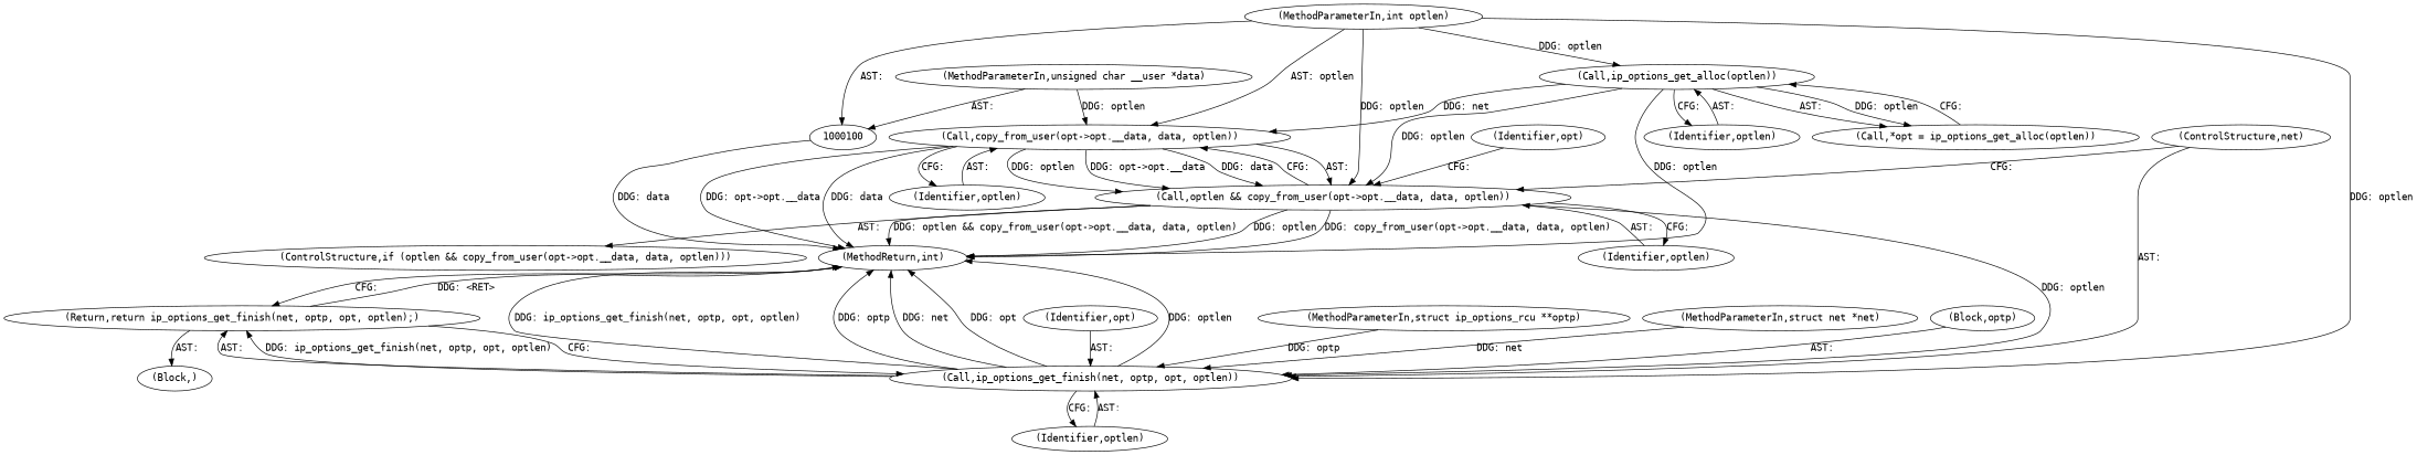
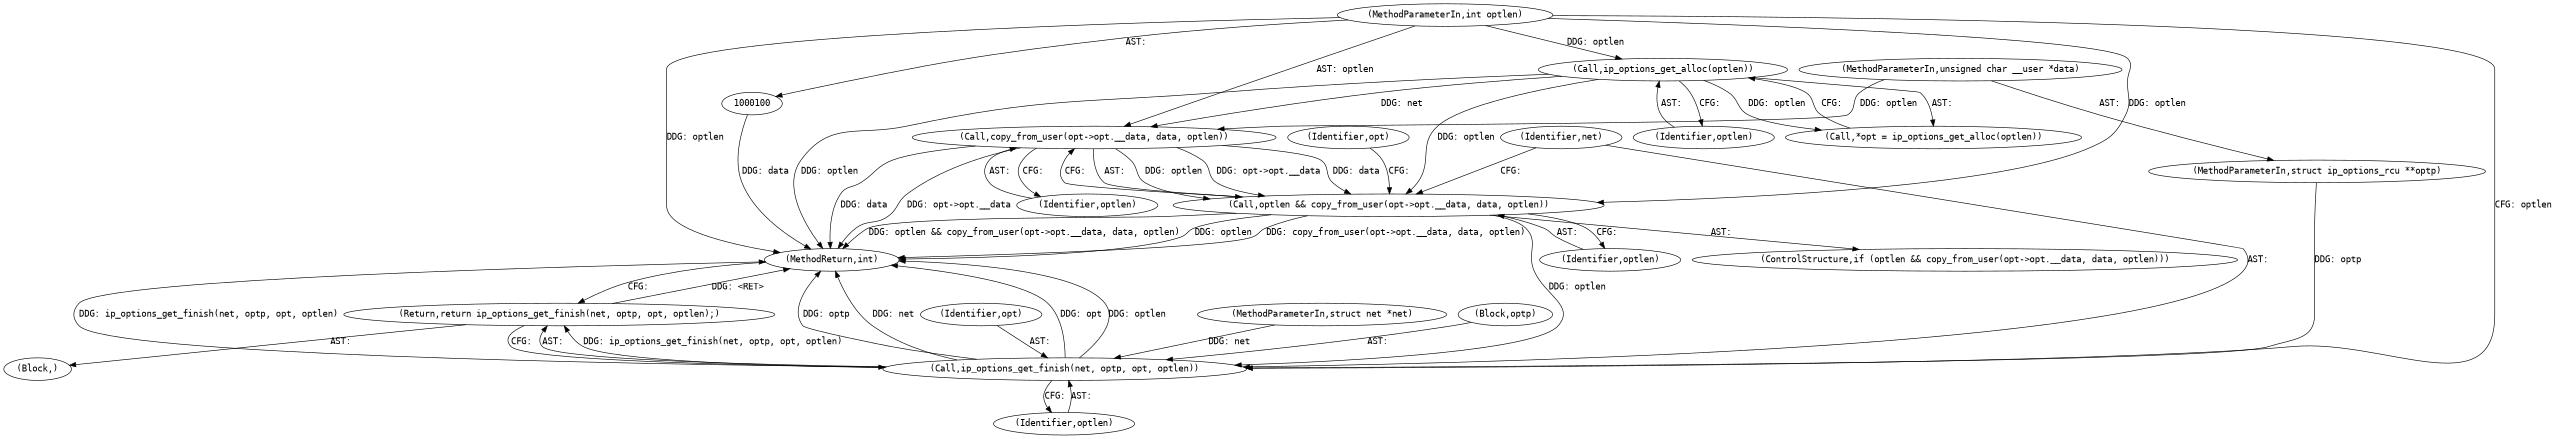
  digraph {
    fontname="DejaVu Sans Mono"
    node [fontname="DejaVu Sans Mono"]
    edge [fontname="DejaVu Sans Mono"]
    n1 [label="(Call,copy_from_user(opt->opt.__data, data, optlen))"]
    n2 [label="(Call,optlen && copy_from_user(opt->opt.__data, data, optlen))"]
    n3 [label="(Identifier,optlen)"]
    n4 [label="(MethodReturn,int)"]
    n5 [label="(Call,ip_options_get_finish(net, optp, opt, optlen))"]
    n6 [label="(Identifier,optlen)"]
    n7 [label="(ControlStructure,if (optlen && copy_from_user(opt->opt.__data, data, optlen)))"]
    n8 [label="(Return,return ip_options_get_finish(net, optp, opt, optlen);)"]
    n9 [label="(MethodParameterIn,unsigned char __user *data)"]
    1000100
    n11 [label="(Call,ip_options_get_alloc(optlen))"]
    n12 [label="(Call,*opt = ip_options_get_alloc(optlen))"]
    n13 [label="(Identifier,optlen)"]
    n14 [label="(MethodParameterIn,int optlen)"]
    n15 [label="(Identifier,optlen)"]
    n16 [label="(Block,)"]
    n17 [label="(Identifier,opt)"]
    n18 [label="(Identifier,opt)"]
-   n19 [label="(ControlStructure,net)"]
+   n19 [label="(Identifier,net)"]
    n20 [label="(MethodParameterIn,struct ip_options_rcu **optp)"]
    n21 [label="(MethodParameterIn,struct net *net)"]
    n22 [label="(Block,optp)"]
    n1 -> n2 [label="AST: "]
    n1 -> n2 [label="DDG: optlen"]
    n1 -> n2 [label="DDG: opt->opt.__data"]
    n1 -> n2 [label="DDG: data"]
    n1 -> n3 [label="CFG: "]
    n1 -> n4 [label="DDG: data"]
    n1 -> n4 [label="DDG: opt->opt.__data"]
    n2 -> n1 [label="CFG: "]
    n2 -> n4 [label="DDG: optlen && copy_from_user(opt->opt.__data, data, optlen)"]
    n2 -> n4 [label="DDG: optlen"]
    n2 -> n4 [label="DDG: copy_from_user(opt->opt.__data, data, optlen)"]
    n2 -> n5 [label="DDG: optlen"]
    n2 -> n6 [label="CFG: "]
    n2 -> n7 [label="AST: "]
    n3 -> n1 [label="AST: "]
    n4 -> n8 [label="CFG: "]
    n5 -> n4 [label="DDG: net"]
    n5 -> n4 [label="DDG: opt"]
    n5 -> n4 [label="DDG: optlen"]
    n5 -> n4 [label="DDG: ip_options_get_finish(net, optp, opt, optlen)"]
    n5 -> n4 [label="DDG: optp"]
    n5 -> n8 [label="AST: "]
    n5 -> n8 [label="DDG: ip_options_get_finish(net, optp, opt, optlen)"]
    n5 -> n15 [label="CFG: "]
    n6 -> n2 [label="AST: "]
    n8 -> n4 [label="DDG: <RET>"]
    n8 -> n5 [label="CFG: "]
    n8 -> n16 [label="AST: "]
    n9 -> n1 [label="DDG: optlen"]
-   n9 -> 1000100 [label="AST: "]
+   n9 -> n20 [label="AST: "]
    1000100 -> n4 [label="DDG: data"]
    n11 -> n1 [label="DDG: net"]
    n11 -> n2 [label="DDG: optlen"]
    n11 -> n4 [label="DDG: optlen"]
    n11 -> n12 [label="AST: "]
    n11 -> n12 [label="DDG: optlen"]
    n11 -> n13 [label="CFG: "]
    n12 -> n11 [label="CFG: "]
    n13 -> n11 [label="AST: "]
    n14 -> n1 [label="AST: optlen"]
    n14 -> n2 [label="DDG: optlen"]
-   n14 -> n5 [label="DDG: optlen"]
+   n14 -> n4 [label="DDG: optlen"]
+   n14 -> n5 [label="CFG: optlen"]
    n14 -> 1000100 [label="AST: "]
    n14 -> n11 [label="DDG: optlen"]
    n15 -> n5 [label="AST: "]
    n17 -> n5 [label="AST: "]
    n18 -> n2 [label="CFG: "]
    n19 -> n2 [label="CFG: "]
    n19 -> n5 [label="AST: "]
    n20 -> n5 [label="DDG: optp"]
    n21 -> n5 [label="DDG: net"]
    n22 -> n5 [label="AST: "]
  }
